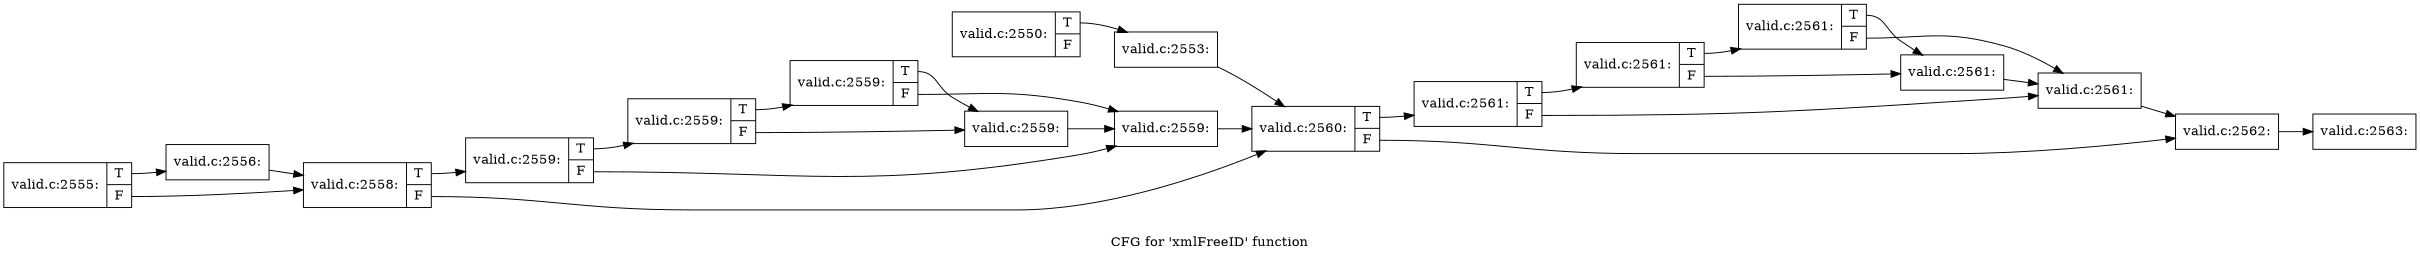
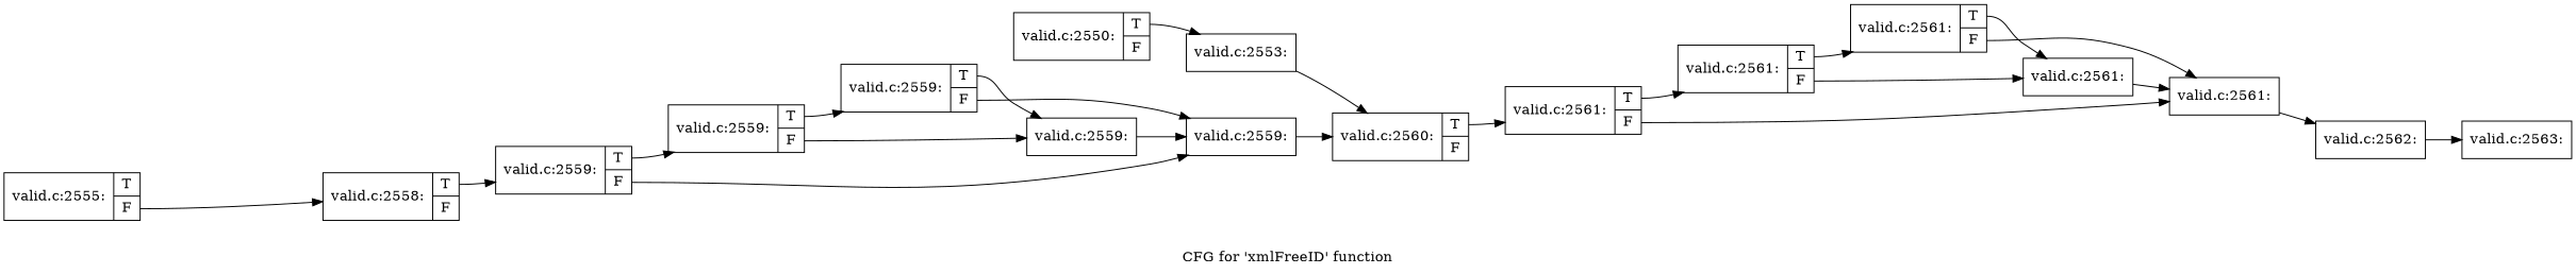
  digraph {
    label="CFG for 'xmlFreeID' function"
    rankdir=LR
    node [shape=record]
    edge [tailport=s0]
    n1 [label="{valid.c:2550:|{<s0>T|<s1>F}}"]
    n2 [label="{valid.c:2553:}"]
    n3 [label="{valid.c:2560:|{<s0>T|<s1>F}}"]
    n4 [label="{valid.c:2555:|{<s0>T|<s1>F}}"]
-   n5 [label="{valid.c:2556:}"]
    n6 [label="{valid.c:2558:|{<s0>T|<s1>F}}"]
    n7 [label="{valid.c:2563:}"]
    n8 [label="{valid.c:2559:|{<s0>T|<s1>F}}"]
    n9 [label="{valid.c:2559:|{<s0>T|<s1>F}}"]
    n10 [label="{valid.c:2559:}"]
    n11 [label="{valid.c:2561:|{<s0>T|<s1>F}}"]
    n12 [label="{valid.c:2562:}"]
    n13 [label="{valid.c:2559:|{<s0>T|<s1>F}}"]
    n14 [label="{valid.c:2559:}"]
    n15 [label="{valid.c:2561:|{<s0>T|<s1>F}}"]
    n16 [label="{valid.c:2561:}"]
    n17 [label="{valid.c:2561:|{<s0>T|<s1>F}}"]
    n18 [label="{valid.c:2561:}"]
    n1 -> n2
    n2 -> n3
    n3 -> n11
-   n3 -> n12 [tailport=s1]
-   n4 -> n5
    n4 -> n6 [tailport=s1]
-   n5 -> n6
-   n6 -> n3 [tailport=s1]
    n6 -> n8
    n8 -> n9
    n8 -> n10 [tailport=s1]
    n9 -> n13
    n9 -> n14 [tailport=s1]
    n10 -> n3
    n11 -> n15
    n11 -> n16 [tailport=s1]
    n12 -> n7
    n13 -> n10 [tailport=s1]
    n13 -> n14
    n14 -> n10
    n15 -> n17
    n15 -> n18 [tailport=s1]
    n16 -> n12
    n17 -> n16 [tailport=s1]
    n17 -> n18
    n18 -> n16
  }
